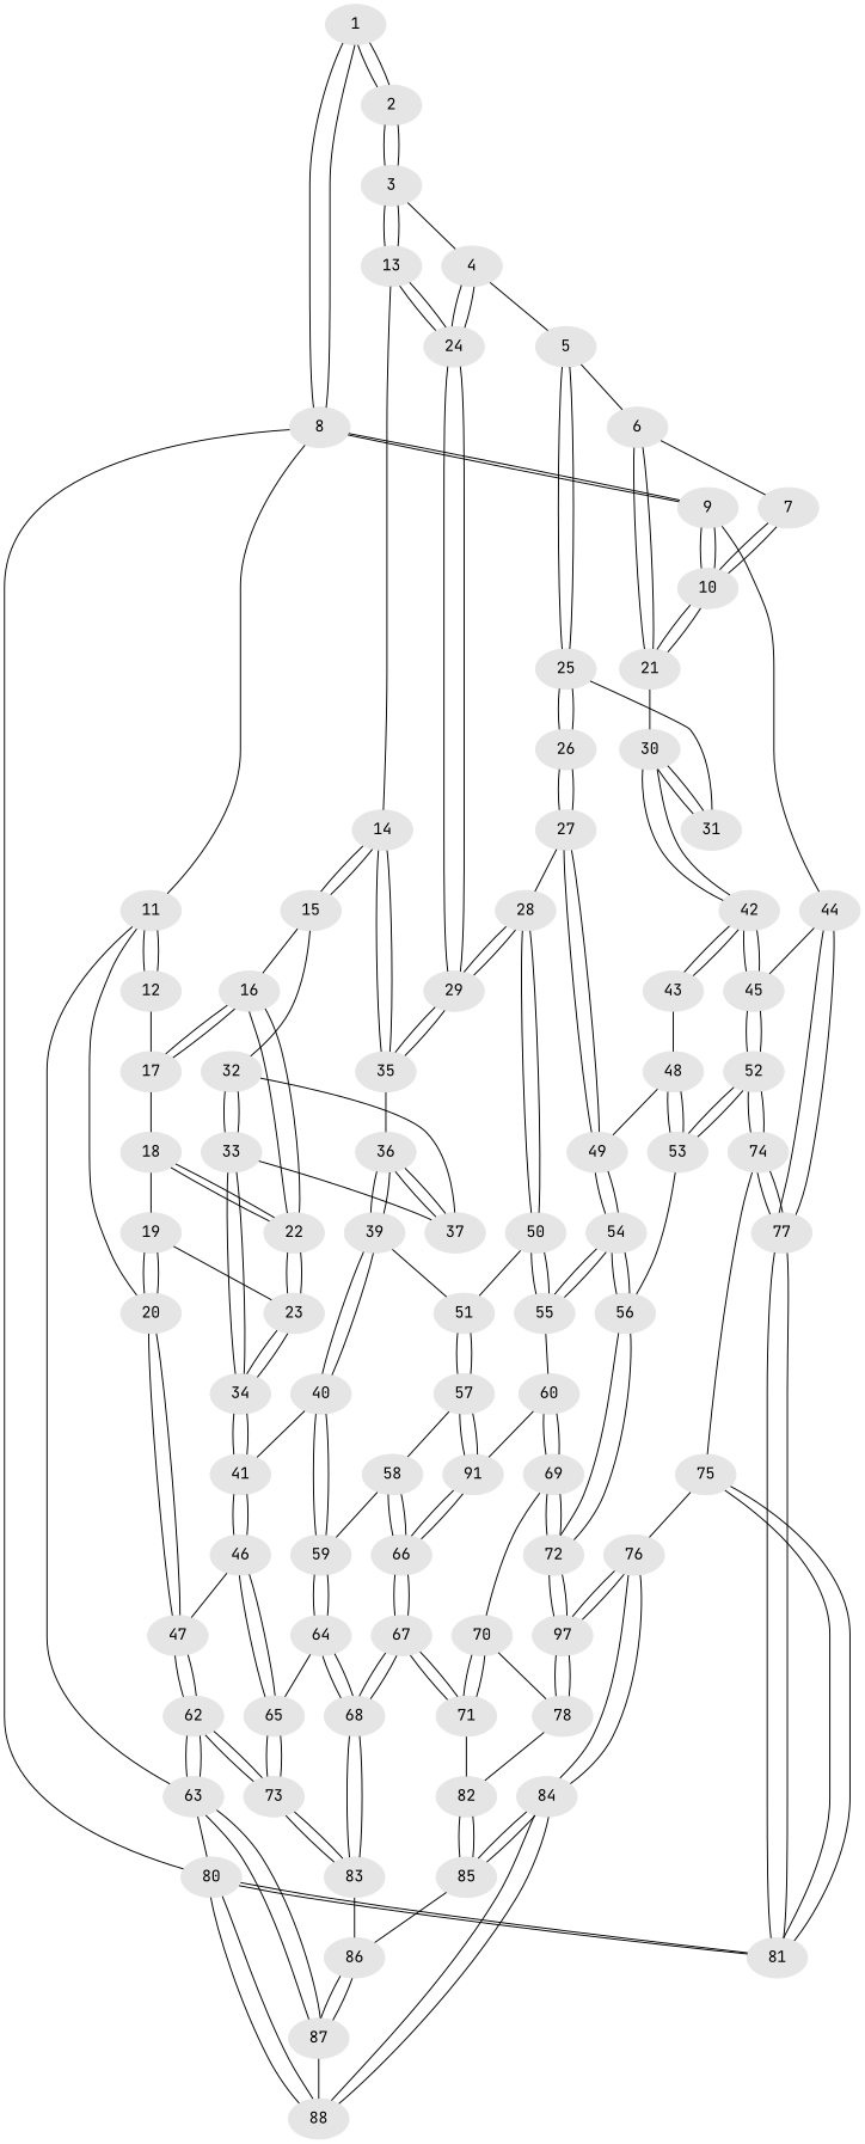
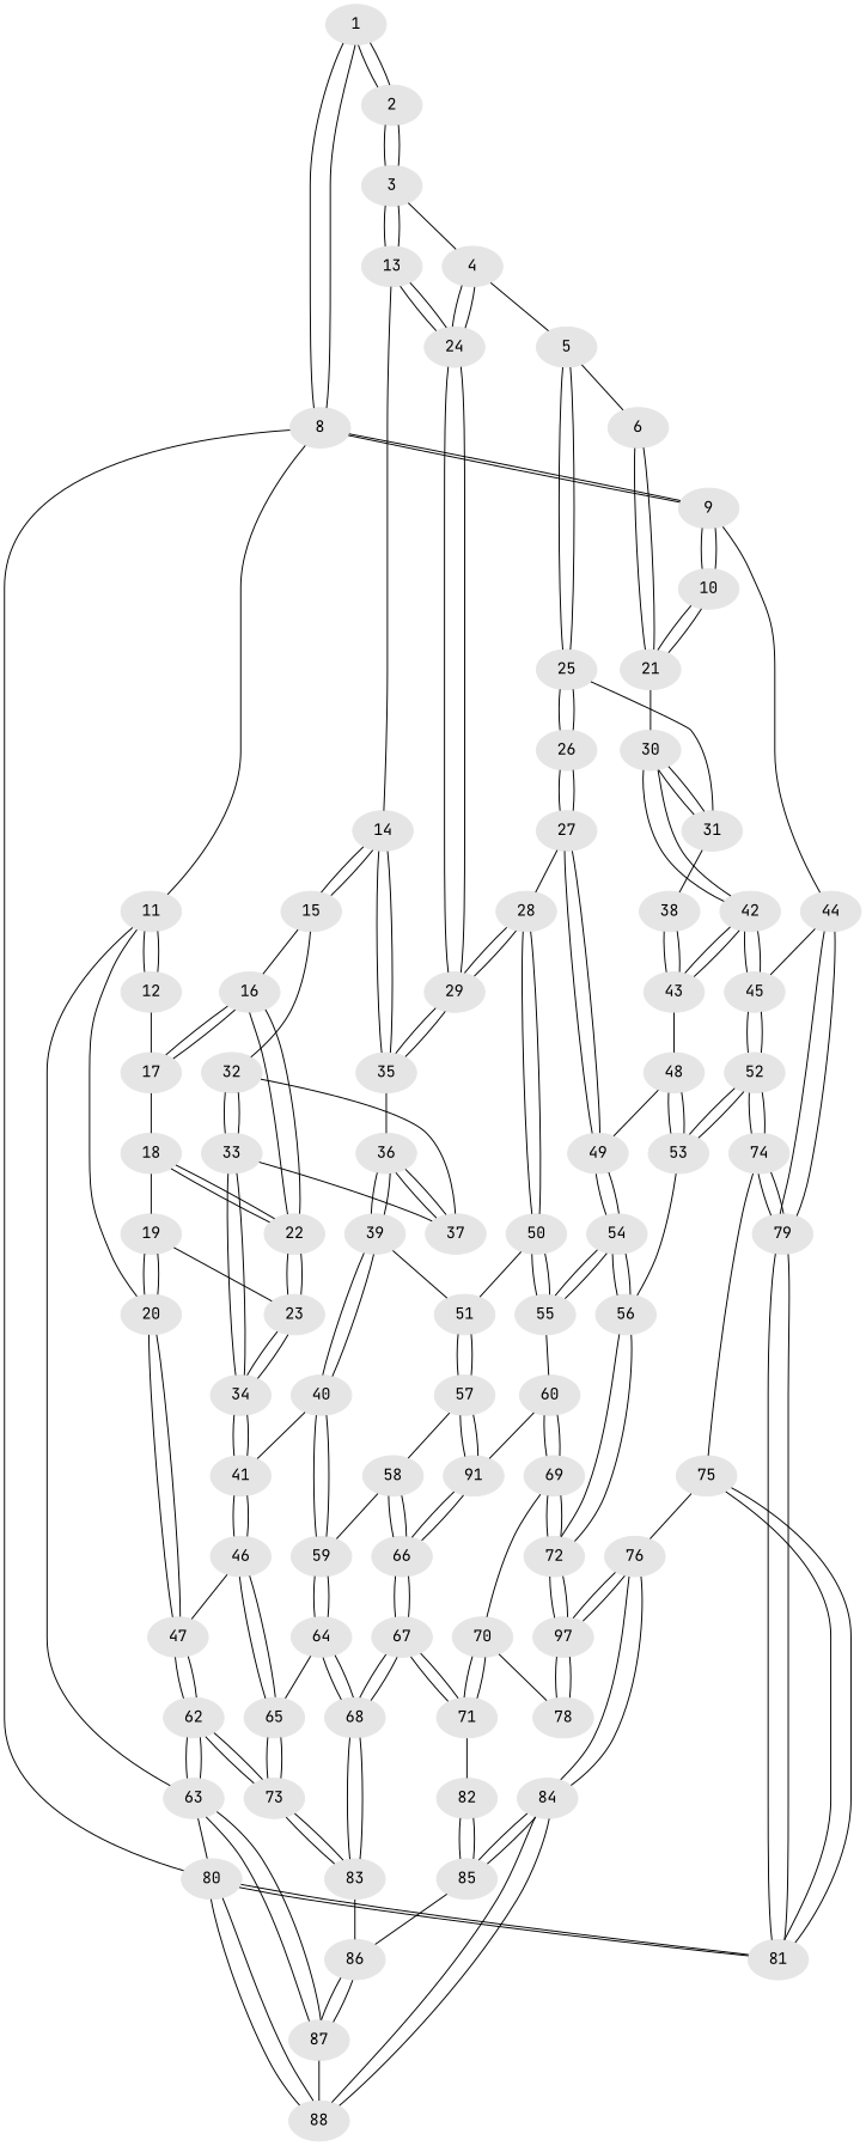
  graph {
    fontname="JetBrains Mono"
    node [color=gray90 fontname="JetBrains Mono" style=filled]
    edge [fontname="JetBrains Mono"]
    1
    2
    8
    3
    9
    11
    80
    4
    13
    5
    24
    14
    6
    25
    29
-   7
    21
    26
    31
    10
    30
    44
    12
    20
    63
    81
    88
    45
-   79 [label=77]
+   79
    17
    47
    87
    18
    15
    35
    16
    32
    36
    22
    33
    37
    23
    19
    34
    62
    42
    41
    27
+   38
    28
    49
    43
    50
    54
    51
    55
    46
    39
    40
    48
    59
    57
    64
    65
    52
    53
    74
    73
    56
    60
    58
    n72 [label=91]
    75
    72
    69
    n76 [label=97]
    66
    67
    68
    70
    83
    71
    82
    86
    78
    85
    76
    84
    1 -- 2
    1 -- 2
    1 -- 8
    1 -- 8
    2 -- 3
    2 -- 3
    8 -- 9
    8 -- 9
    8 -- 11
    8 -- 80
    3 -- 4
    3 -- 13
    3 -- 13
    9 -- 10
    9 -- 10
    9 -- 44
    11 -- 12
    11 -- 12
    11 -- 20
    11 -- 63
    80 -- 81
    80 -- 81
    80 -- 88
    80 -- 88
    4 -- 5
    4 -- 24
    4 -- 24
    13 -- 24
    13 -- 24
    13 -- 14
    5 -- 6
    5 -- 25
    5 -- 25
    24 -- 29
    24 -- 29
    14 -- 15
    14 -- 15
    14 -- 35
    14 -- 35
-   6 -- 7
    6 -- 21
    6 -- 21
    25 -- 26
    25 -- 26
    25 -- 31
    29 -- 35
    29 -- 35
-   7 -- 10
-   7 -- 10
    21 -- 30
    26 -- 27
    26 -- 27
+   31 -- 38
    10 -- 21
    10 -- 21
    30 -- 31
    30 -- 31
    30 -- 42
    30 -- 42
    44 -- 45
    44 -- 79
    44 -- 79
    12 -- 17
    20 -- 47
    20 -- 47
    63 -- 80
    63 -- 87
    63 -- 87
    45 -- 52
    45 -- 52
    79 -- 81
    79 -- 81
    17 -- 18
    47 -- 62
    47 -- 62
    87 -- 88
    18 -- 22
    18 -- 22
    18 -- 19
    15 -- 16
    15 -- 32
    35 -- 36
    16 -- 17
    16 -- 17
    16 -- 22
    16 -- 22
    32 -- 33
    32 -- 33
    32 -- 37
    36 -- 37
    36 -- 37
    36 -- 39
    36 -- 39
    22 -- 23
    22 -- 23
    33 -- 37
    33 -- 34
    33 -- 34
    23 -- 34
    23 -- 34
    19 -- 20
    19 -- 20
    19 -- 23
    34 -- 41
    34 -- 41
    62 -- 63
    62 -- 63
    62 -- 73
    62 -- 73
    42 -- 45
    42 -- 45
    42 -- 43
    42 -- 43
    41 -- 46
    41 -- 46
    27 -- 28
    27 -- 49
    27 -- 49
+   38 -- 43
+   38 -- 43
    28 -- 29
    28 -- 29
    28 -- 50
    28 -- 50
    49 -- 54
    49 -- 54
    43 -- 48
    50 -- 51
    50 -- 55
    50 -- 55
    54 -- 55
    54 -- 55
    54 -- 56
    54 -- 56
    51 -- 57
    51 -- 57
    55 -- 60
    46 -- 47
    46 -- 65
    46 -- 65
    39 -- 51
    39 -- 40
    39 -- 40
    40 -- 41
    40 -- 59
    40 -- 59
    48 -- 49
    48 -- 53
    48 -- 53
    59 -- 64
    59 -- 64
    57 -- 58
    57 -- n72
    57 -- n72
    64 -- 65
    64 -- 68
    64 -- 68
    65 -- 73
    65 -- 73
    52 -- 53
    52 -- 53
    52 -- 74
    52 -- 74
    53 -- 56
    74 -- 79
    74 -- 79
    74 -- 75
    73 -- 83
    73 -- 83
    56 -- 72
    56 -- 72
    60 -- n72
    60 -- 69
    60 -- 69
    58 -- 59
    58 -- 66
    58 -- 66
    n72 -- 66
    n72 -- 66
    75 -- 81
    75 -- 81
    75 -- 76
    72 -- n76
    72 -- n76
    69 -- 72
    69 -- 72
    69 -- 70
    n76 -- 78
    n76 -- 78
    66 -- 67
    66 -- 67
    67 -- 68
    67 -- 68
    67 -- 71
    67 -- 71
    68 -- 83
    68 -- 83
    70 -- 71
    70 -- 71
    70 -- 78
    83 -- 86
    71 -- 82
    82 -- 85
    82 -- 85
    86 -- 87
    86 -- 87
-   78 -- 82
    85 -- 86
    76 -- n76
    76 -- n76
    76 -- 84
    76 -- 84
    84 -- 88
    84 -- 88
    84 -- 85
    84 -- 85
  }
